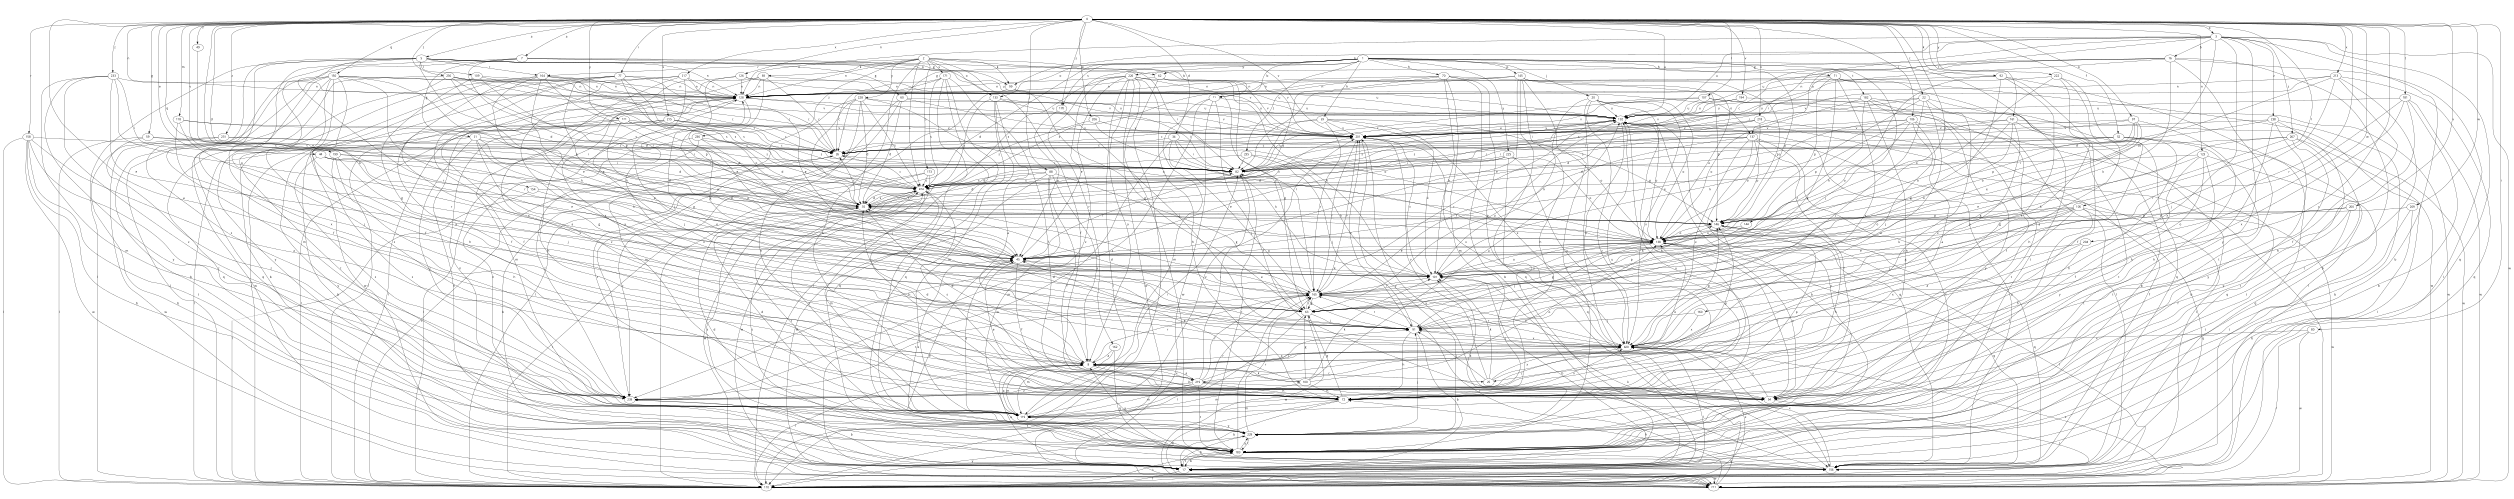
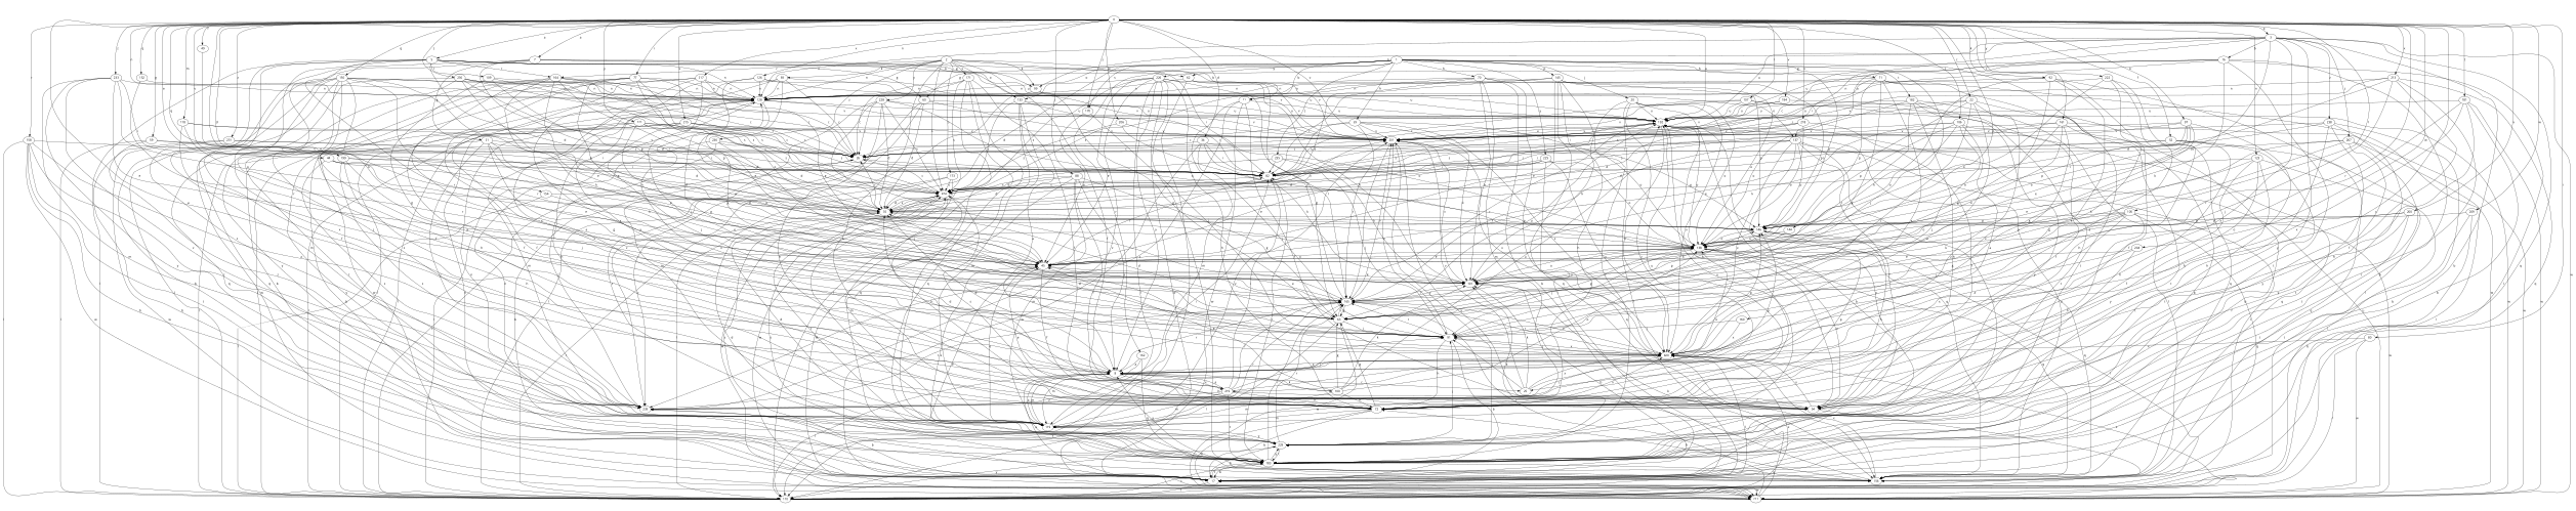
  strict digraph {
    fontname="Open Sans"
    node [fontname="Open Sans"]
    edge [fontname="Open Sans"]
    0
    3
    5
    7
    8
    22
    25
    34
    35
    44
    45
    49
    52
    59
    77
    80
    88
    92
    97
    105
    106
    107
    118
    123
    126
    128
    144
    150
+   152
    154
    158
    160
    161
    170
    181
    192
    194
    199
    200
    201
    204
    206
    209
    213
    215
    217
    218
    221
    222
    230
    231
    233
    82
    99
    137
    16
    17
    138
    156
    211
    219
    229
    n63 [label=267]
    238
    54
    164
    109
    110
    165
    239
    60
    146
    61
    62
    119
    72
    100
    91
    183
    101
    n81 [label=420]
    26
    n83 [label=474]
    63
    1
    11
    69
    70
    71
    n90 [label=20]
    133
    145
    162
    182
    225
    226
    235
    2
    98
    171
    173
    228
    236
    0 -> 3 [label=a]
    0 -> 5 [label=a]
    0 -> 7 [label=a]
    0 -> 8 [label=a]
    0 -> 22 [label=c]
    0 -> 25 [label=c]
    0 -> 34 [label=d]
    0 -> 35 [label=d]
    0 -> 44 [label=e]
    0 -> 45 [label=e]
    0 -> 49 [label=f]
    0 -> 52 [label=f]
    0 -> 59 [label=g]
    0 -> 77 [label=i]
    0 -> 80 [label=i]
    0 -> 88 [label=j]
    0 -> 92 [label=k]
    0 -> 97 [label=k]
    0 -> 105 [label=l]
    0 -> 106 [label=l]
    0 -> 107 [label=l]
    0 -> 118 [label=m]
    0 -> 123 [label=n]
    0 -> 126 [label=n]
    0 -> 128 [label=n]
    0 -> 144 [label=p]
    0 -> 150 [label=q]
+   0 -> 152 [label=q]
    0 -> 154 [label=q]
    0 -> 158 [label=r]
    0 -> 160 [label=r]
    0 -> 161 [label=r]
    0 -> 170 [label=s]
    0 -> 181 [label=t]
    0 -> 192 [label=u]
    0 -> 194 [label=v]
    0 -> 199 [label=v]
    0 -> 200 [label=v]
    0 -> 201 [label=v]
    0 -> 204 [label=w]
    0 -> 206 [label=w]
    0 -> 209 [label=w]
    0 -> 213 [label=x]
    0 -> 215 [label=x]
    0 -> 217 [label=x]
    0 -> 218 [label=x]
    0 -> 221 [label=y]
    0 -> 222 [label=y]
    0 -> 230 [label=z]
    0 -> 231 [label=z]
    0 -> 233 [label=z]
    3 -> 128 [label=n]
    3 -> 192 [label=u]
    3 -> 82 [label=i]
    3 -> 99 [label=k]
    3 -> 137 [label=o]
    3 -> 16 [label=b]
    3 -> 17 [label=b]
    3 -> 138 [label=o]
    3 -> 156 [label=q]
    3 -> 211 [label=w]
    3 -> 219 [label=x]
    3 -> 229 [label=y]
    3 -> n63 [label=z]
    3 -> 238 [label=z]
    5 -> 35 [label=d]
    5 -> 128 [label=n]
    5 -> 192 [label=u]
    5 -> 201 [label=v]
    5 -> 99 [label=k]
    5 -> 219 [label=x]
    5 -> 54 [label=f]
    5 -> 164 [label=r]
    5 -> 109 [label=l]
    5 -> 110 [label=l]
    5 -> 165 [label=r]
    5 -> 239 [label=z]
    7 -> 201 [label=v]
    7 -> 54 [label=f]
    7 -> 60 [label=g]
    7 -> 146 [label=p]
    7 -> 61 [label=g]
    7 -> 62 [label=g]
    7 -> 119 [label=m]
    8 -> 25 [label=c]
    8 -> 35 [label=d]
    8 -> 219 [label=x]
    8 -> 110 [label=l]
    8 -> 165 [label=r]
    8 -> 119 [label=m]
    8 -> 72 [label=h]
    8 -> 100 [label=k]
    22 -> 8 [label=a]
    22 -> 192 [label=u]
    22 -> 82 [label=i]
    22 -> 239 [label=z]
    22 -> 91 [label=j]
    22 -> 183 [label=t]
    22 -> 101 [label=k]
    25 -> 201 [label=v]
    25 -> 138 [label=o]
    25 -> 91 [label=j]
    25 -> 101 [label=k]
    25 -> n81 [label=x]
    34 -> 82 [label=i]
    34 -> 211 [label=w]
    34 -> 146 [label=p]
    34 -> 91 [label=j]
    34 -> 101 [label=k]
    34 -> 26 [label=c]
    35 -> 201 [label=v]
    35 -> 110 [label=l]
    35 -> 146 [label=p]
    35 -> 26 [label=c]
    35 -> n83 [label=s]
    44 -> 45 [label=e]
    44 -> 82 [label=i]
    44 -> 138 [label=o]
    44 -> 239 [label=z]
    45 -> 82 [label=i]
    45 -> 138 [label=o]
    45 -> 54 [label=f]
    45 -> 101 [label=k]
    49 -> 101 [label=k]
    52 -> 35 [label=d]
    52 -> 82 [label=i]
    52 -> 156 [label=q]
    52 -> 72 [label=h]
    52 -> 183 [label=t]
    59 -> 82 [label=i]
    59 -> 110 [label=l]
    59 -> 239 [label=z]
    59 -> 26 [label=c]
    77 -> 128 [label=n]
    77 -> 17 [label=b]
    77 -> 138 [label=o]
    77 -> 54 [label=f]
    77 -> 110 [label=l]
    77 -> 101 [label=k]
    77 -> 26 [label=c]
    77 -> n83 [label=s]
    80 -> 211 [label=w]
    80 -> 110 [label=l]
    80 -> n81 [label=x]
    88 -> 8 [label=a]
    88 -> 35 [label=d]
    88 -> 211 [label=w]
    88 -> 54 [label=f]
    88 -> 119 [label=m]
    88 -> n83 [label=s]
    88 -> 63 [label=g]
    92 -> 8 [label=a]
    92 -> 128 [label=n]
    92 -> 54 [label=f]
    92 -> 110 [label=l]
    92 -> 101 [label=k]
    92 -> 63 [label=g]
    97 -> 45 [label=e]
    97 -> 201 [label=v]
    97 -> 82 [label=i]
    97 -> 138 [label=o]
    97 -> 146 [label=p]
    97 -> 72 [label=h]
    97 -> 63 [label=g]
    105 -> 8 [label=a]
    105 -> 138 [label=o]
    105 -> 156 [label=q]
    105 -> 211 [label=w]
    105 -> 146 [label=p]
    105 -> 72 [label=h]
    105 -> 91 [label=j]
    105 -> 101 [label=k]
    105 -> 63 [label=g]
    106 -> 8 [label=a]
    106 -> 45 [label=e]
    106 -> 201 [label=v]
    106 -> 138 [label=o]
    106 -> 156 [label=q]
    106 -> 146 [label=p]
    106 -> 91 [label=j]
    107 -> 192 [label=u]
    107 -> 201 [label=v]
    107 -> 17 [label=b]
    107 -> 54 [label=f]
    107 -> 26 [label=c]
    118 -> 201 [label=v]
    118 -> 82 [label=i]
    118 -> 165 [label=r]
    118 -> 91 [label=j]
    123 -> 45 [label=e]
    123 -> 82 [label=i]
    123 -> 229 [label=y]
    123 -> 54 [label=f]
    123 -> 110 [label=l]
    123 -> 183 [label=t]
    126 -> 45 [label=e]
    126 -> 128 [label=n]
    126 -> 192 [label=u]
    126 -> 201 [label=v]
    126 -> n81 [label=x]
    128 -> 192 [label=u]
    128 -> 201 [label=v]
    128 -> 110 [label=l]
    128 -> 119 [label=m]
    128 -> 72 [label=h]
    128 -> 63 [label=g]
    144 -> 138 [label=o]
    144 -> 101 [label=k]
    150 -> 8 [label=a]
    150 -> 45 [label=e]
    150 -> 128 [label=n]
    150 -> 201 [label=v]
    150 -> 17 [label=b]
    150 -> 156 [label=q]
    150 -> 211 [label=w]
    150 -> 110 [label=l]
    150 -> 165 [label=r]
    150 -> 239 [label=z]
    150 -> 72 [label=h]
+   152 -> 128 [label=n]
+   152 -> 165 [label=r]
    154 -> 35 [label=d]
    154 -> 45 [label=e]
    154 -> 110 [label=l]
    158 -> 8 [label=a]
    158 -> 17 [label=b]
    158 -> 211 [label=w]
    158 -> 110 [label=l]
    158 -> 239 [label=z]
    158 -> 183 [label=t]
    158 -> 26 [label=c]
    160 -> 91 [label=j]
    160 -> n81 [label=x]
    161 -> 201 [label=v]
    161 -> 17 [label=b]
    161 -> 138 [label=o]
    161 -> 211 [label=w]
    161 -> 101 [label=k]
    161 -> n81 [label=x]
    161 -> n83 [label=s]
    170 -> 45 [label=e]
    170 -> 91 [label=j]
    181 -> 192 [label=u]
    181 -> 17 [label=b]
    181 -> 211 [label=w]
    181 -> 165 [label=r]
    181 -> 72 [label=h]
    181 -> n81 [label=x]
    192 -> 201 [label=v]
    192 -> 17 [label=b]
    192 -> 138 [label=o]
    192 -> 156 [label=q]
    192 -> 165 [label=r]
    192 -> n81 [label=x]
    192 -> n83 [label=s]
    194 -> 192 [label=u]
    194 -> 201 [label=v]
    194 -> 211 [label=w]
    199 -> 35 [label=d]
    199 -> 82 [label=i]
    199 -> 239 [label=z]
    199 -> 72 [label=h]
    199 -> 91 [label=j]
    200 -> 138 [label=o]
    200 -> 54 [label=f]
    200 -> 146 [label=p]
    200 -> 183 [label=t]
    201 -> 192 [label=u]
    201 -> 229 [label=y]
    201 -> 165 [label=r]
    201 -> n81 [label=x]
    201 -> 26 [label=c]
    204 -> 45 [label=e]
    204 -> 54 [label=f]
    204 -> n81 [label=x]
    206 -> 201 [label=v]
    206 -> 138 [label=o]
    206 -> n83 [label=s]
    209 -> 17 [label=b]
    209 -> 146 [label=p]
    209 -> 183 [label=t]
    213 -> 35 [label=d]
    213 -> 128 [label=n]
    213 -> 201 [label=v]
    213 -> 156 [label=q]
    213 -> 54 [label=f]
    213 -> 91 [label=j]
    213 -> 183 [label=t]
    215 -> 201 [label=v]
    215 -> 17 [label=b]
    215 -> 110 [label=l]
    215 -> 91 [label=j]
    215 -> 26 [label=c]
    215 -> n83 [label=s]
    217 -> 8 [label=a]
    217 -> 45 [label=e]
    217 -> 128 [label=n]
    217 -> 211 [label=w]
    217 -> 54 [label=f]
    217 -> 91 [label=j]
    218 -> 35 [label=d]
    218 -> 201 [label=v]
    218 -> 138 [label=o]
-   218 -> 156 [label=f]
+   218 -> 54 [label=f]
    218 -> n83 [label=s]
    221 -> 35 [label=d]
    221 -> 45 [label=e]
    221 -> 201 [label=v]
    221 -> 110 [label=l]
    221 -> n81 [label=x]
-   52 -> 26 [label=c]
+   221 -> 26 [label=c]
    221 -> n83 [label=s]
    222 -> 8 [label=a]
    222 -> 128 [label=n]
    222 -> 138 [label=o]
    222 -> 72 [label=h]
    222 -> n81 [label=x]
    230 -> 128 [label=n]
    230 -> 82 [label=i]
    230 -> 156 [label=q]
    230 -> 229 [label=y]
    230 -> 146 [label=p]
    230 -> 26 [label=c]
    230 -> n83 [label=s]
    231 -> 35 [label=d]
    231 -> 17 [label=b]
    231 -> 211 [label=w]
    231 -> 26 [label=c]
    233 -> 45 [label=e]
    233 -> 128 [label=n]
    233 -> 82 [label=i]
    233 -> 138 [label=o]
    233 -> 229 [label=y]
    233 -> 239 [label=z]
    233 -> 119 [label=m]
    82 -> 192 [label=u]
    82 -> 183 [label=t]
    82 -> n83 [label=s]
    99 -> 137 [label=o]
    99 -> 239 [label=z]
    99 -> 63 [label=g]
    137 -> 82 [label=i]
    137 -> 229 [label=y]
    137 -> 54 [label=f]
    137 -> 110 [label=l]
    137 -> 165 [label=r]
    137 -> 146 [label=p]
    137 -> 183 [label=t]
    137 -> n81 [label=x]
    137 -> 26 [label=c]
    16 -> 192 [label=u]
    16 -> 82 [label=i]
    16 -> 17 [label=b]
    16 -> 110 [label=l]
    16 -> 62 [label=g]
    16 -> 183 [label=t]
    16 -> 101 [label=k]
    16 -> 26 [label=c]
    17 -> 8 [label=a]
    17 -> 128 [label=n]
    17 -> 211 [label=w]
    17 -> 110 [label=l]
    17 -> 183 [label=t]
    17 -> n83 [label=s]
    138 -> 45 [label=e]
    138 -> 156 [label=q]
    138 -> 54 [label=f]
    138 -> 110 [label=l]
    138 -> 91 [label=j]
    138 -> 63 [label=g]
    156 -> 192 [label=u]
    156 -> 201 [label=v]
    156 -> 72 [label=h]
    156 -> n81 [label=x]
    156 -> n83 [label=s]
    211 -> 192 [label=u]
    211 -> 165 [label=r]
    211 -> 101 [label=k]
    211 -> n81 [label=x]
    219 -> 8 [label=a]
    219 -> 35 [label=d]
    219 -> 82 [label=i]
    219 -> 54 [label=f]
    219 -> 165 [label=r]
    219 -> 239 [label=z]
    219 -> 146 [label=p]
    219 -> 119 [label=m]
    219 -> 72 [label=h]
    219 -> 91 [label=j]
    219 -> 183 [label=t]
    229 -> 45 [label=e]
    229 -> 128 [label=n]
    229 -> 17 [label=b]
    229 -> 165 [label=r]
    229 -> 91 [label=j]
    229 -> 183 [label=t]
    229 -> 101 [label=k]
    n63 -> 229 [label=y]
    n63 -> 110 [label=l]
    n63 -> 183 [label=t]
    n63 -> 101 [label=k]
    n63 -> 26 [label=c]
    n63 -> 63 [label=g]
    238 -> 201 [label=v]
    238 -> 17 [label=b]
    238 -> 229 [label=y]
    238 -> 72 [label=h]
    238 -> 183 [label=t]
    238 -> n83 [label=s]
    54 -> 138 [label=o]
    54 -> 110 [label=l]
    54 -> n81 [label=x]
    164 -> 45 [label=e]
    164 -> 128 [label=n]
    164 -> 146 [label=p]
    164 -> 183 [label=t]
    164 -> 101 [label=k]
    164 -> n81 [label=x]
    164 -> 26 [label=c]
    164 -> n83 [label=s]
    109 -> 35 [label=d]
    109 -> 128 [label=n]
    109 -> n83 [label=s]
    109 -> 63 [label=g]
    110 -> 229 [label=y]
    110 -> 183 [label=t]
    110 -> n81 [label=x]
    110 -> 26 [label=c]
    165 -> 45 [label=e]
    165 -> 201 [label=v]
    165 -> 82 [label=i]
    165 -> 138 [label=o]
    165 -> 146 [label=p]
    165 -> n81 [label=x]
    165 -> 63 [label=g]
    239 -> 17 [label=b]
    239 -> 165 [label=r]
    239 -> 183 [label=t]
    60 -> 35 [label=d]
    60 -> 192 [label=u]
    60 -> 138 [label=o]
    60 -> 110 [label=l]
    60 -> 183 [label=t]
    146 -> 138 [label=o]
    146 -> 156 [label=q]
    146 -> 72 [label=h]
    61 -> 45 [label=e]
    61 -> 82 [label=i]
    61 -> 229 [label=y]
    61 -> 239 [label=z]
    61 -> 101 [label=k]
    61 -> 26 [label=c]
    61 -> 63 [label=g]
    62 -> 128 [label=n]
    62 -> 201 [label=v]
    62 -> 110 [label=l]
    62 -> 63 [label=g]
    119 -> 8 [label=a]
    119 -> 35 [label=d]
    119 -> 45 [label=e]
    119 -> 192 [label=u]
    119 -> 201 [label=v]
    119 -> 82 [label=i]
    119 -> 229 [label=y]
    119 -> 165 [label=r]
    119 -> n83 [label=s]
    72 -> 45 [label=e]
    72 -> 192 [label=u]
    72 -> 17 [label=b]
    72 -> 211 [label=w]
    72 -> 146 [label=p]
    72 -> 119 [label=m]
    72 -> n81 [label=x]
    72 -> n83 [label=s]
    72 -> 63 [label=g]
    100 -> 45 [label=e]
    100 -> 128 [label=n]
    100 -> 192 [label=u]
    100 -> 138 [label=o]
    100 -> 119 [label=m]
    100 -> 72 [label=h]
    100 -> 101 [label=k]
    100 -> 63 [label=g]
    91 -> 201 [label=v]
    91 -> 17 [label=b]
    91 -> 165 [label=r]
    91 -> 72 [label=h]
    91 -> n81 [label=x]
    183 -> 8 [label=a]
    183 -> 35 [label=d]
    183 -> 45 [label=e]
    183 -> 128 [label=n]
    183 -> 17 [label=b]
    183 -> 156 [label=q]
    183 -> 229 [label=y]
    183 -> 165 [label=r]
    101 -> 201 [label=v]
    101 -> 17 [label=b]
    101 -> 138 [label=o]
    101 -> 165 [label=r]
    n81 -> 8 [label=a]
    n81 -> 35 [label=d]
    n81 -> 110 [label=l]
    n81 -> 165 [label=r]
    n81 -> 239 [label=z]
    n81 -> 146 [label=p]
    n81 -> 91 [label=j]
    26 -> 82 [label=i]
    26 -> 17 [label=b]
    n83 -> 35 [label=d]
    n83 -> 211 [label=w]
    n83 -> 119 [label=m]
    n83 -> 72 [label=h]
    n83 -> 183 [label=t]
    n83 -> 26 [label=c]
    63 -> 35 [label=d]
    63 -> 192 [label=u]
    63 -> 211 [label=w]
    63 -> 110 [label=l]
    63 -> 165 [label=r]
    63 -> 91 [label=j]
    1 -> 35 [label=d]
    1 -> 170 [label=s]
    1 -> 60 [label=g]
    1 -> 146 [label=p]
    1 -> 91 [label=j]
    1 -> 183 [label=t]
    1 -> 11 [label=b]
    1 -> 69 [label=h]
    1 -> 70 [label=h]
    1 -> 71 [label=h]
    1 -> n90 [label=j]
    1 -> 133 [label=o]
    1 -> 145 [label=p]
    1 -> 162 [label=r]
    1 -> 182 [label=t]
    1 -> 225 [label=y]
    1 -> 226 [label=y]
    1 -> 235 [label=z]
    11 -> 192 [label=u]
    11 -> 211 [label=w]
    11 -> 54 [label=f]
    11 -> 239 [label=z]
    11 -> 119 [label=m]
    69 -> 201 [label=v]
    69 -> 82 [label=i]
    69 -> 138 [label=o]
    69 -> 165 [label=r]
    69 -> 101 [label=k]
    69 -> n81 [label=x]
    69 -> 26 [label=c]
    70 -> 35 [label=d]
    70 -> 128 [label=n]
    70 -> 17 [label=b]
    70 -> 156 [label=q]
    70 -> 146 [label=p]
    70 -> 119 [label=m]
    70 -> 101 [label=k]
    70 -> n83 [label=s]
    71 -> 128 [label=n]
    71 -> 156 [label=q]
    71 -> 211 [label=w]
    71 -> 146 [label=p]
    71 -> n81 [label=x]
    71 -> n83 [label=s]
    71 -> 63 [label=g]
    n90 -> 192 [label=u]
    n90 -> 138 [label=o]
    n90 -> 110 [label=l]
    n90 -> 239 [label=z]
    n90 -> 72 [label=h]
    n90 -> 101 [label=k]
    n90 -> n81 [label=x]
    133 -> 8 [label=a]
    133 -> 192 [label=u]
    133 -> 82 [label=i]
    133 -> 156 [label=q]
    133 -> 119 [label=m]
    133 -> n83 [label=s]
    145 -> 45 [label=e]
    145 -> 128 [label=n]
    145 -> 82 [label=i]
    145 -> 138 [label=o]
    145 -> 110 [label=l]
    145 -> 146 [label=p]
    145 -> 72 [label=h]
    145 -> 183 [label=t]
    162 -> 8 [label=a]
    162 -> 156 [label=q]
    162 -> 119 [label=m]
    182 -> 192 [label=u]
    182 -> 138 [label=o]
    182 -> 229 [label=y]
    182 -> 110 [label=l]
    182 -> 165 [label=r]
    182 -> 72 [label=h]
    182 -> 183 [label=t]
    225 -> 35 [label=d]
    225 -> 45 [label=e]
    225 -> 82 [label=i]
    225 -> 138 [label=o]
    225 -> 156 [label=q]
    225 -> n81 [label=x]
    226 -> 8 [label=a]
    226 -> 45 [label=e]
    226 -> 128 [label=n]
    226 -> 211 [label=w]
    226 -> 110 [label=l]
    226 -> 165 [label=r]
    226 -> 239 [label=z]
    226 -> 72 [label=h]
    226 -> 183 [label=t]
    226 -> 101 [label=k]
    226 -> n83 [label=s]
    235 -> 35 [label=d]
    235 -> 82 [label=i]
    235 -> 91 [label=j]
    235 -> 101 [label=k]
    2 -> 128 [label=n]
    2 -> 82 [label=i]
    2 -> 99 [label=k]
    2 -> 54 [label=f]
    2 -> 164 [label=r]
    2 -> 72 [label=h]
    2 -> n83 [label=s]
    2 -> 11 [label=b]
    2 -> 133 [label=o]
    2 -> 98 [label=k]
    2 -> 171 [label=s]
    2 -> 173 [label=s]
    2 -> 228 [label=y]
    2 -> 236 [label=z]
    98 -> 8 [label=a]
    98 -> 128 [label=n]
    98 -> 192 [label=u]
    98 -> 110 [label=l]
    98 -> 26 [label=c]
    98 -> 63 [label=g]
    171 -> 128 [label=n]
    171 -> 156 [label=q]
    171 -> 54 [label=f]
    171 -> 110 [label=l]
    171 -> 183 [label=t]
    171 -> 26 [label=c]
    171 -> n83 [label=s]
    173 -> 211 [label=w]
    173 -> 110 [label=l]
    173 -> 239 [label=z]
    173 -> n83 [label=s]
    228 -> 35 [label=d]
    228 -> 192 [label=u]
    228 -> 138 [label=o]
    228 -> 165 [label=r]
    228 -> 119 [label=m]
    228 -> 72 [label=h]
    228 -> 26 [label=c]
    228 -> n83 [label=s]
    236 -> 35 [label=d]
    236 -> 110 [label=l]
    236 -> 239 [label=z]
    236 -> 91 [label=j]
    236 -> 26 [label=c]
  }
